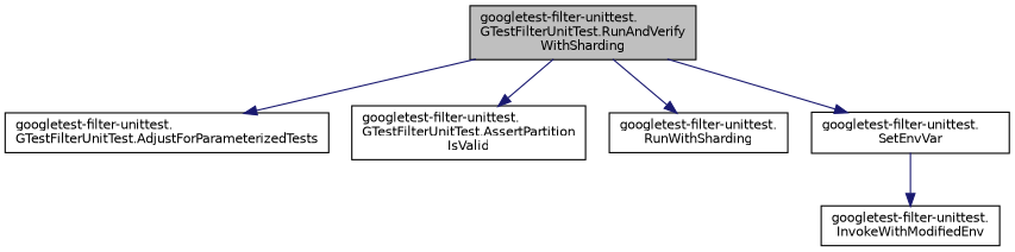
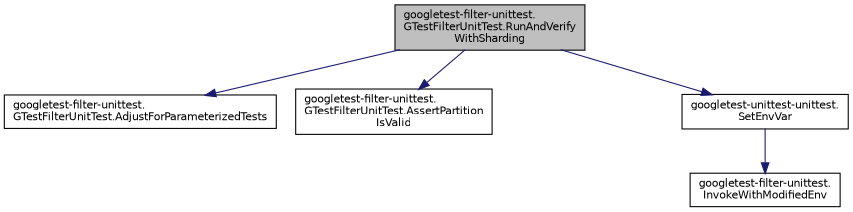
  digraph {
    rankdir=TB
    node [color=black fontname=Helvetica fontsize=10 shape=record]
    edge [color=midnightblue fontname=Helvetica fontsize=10 labelfontname=Helvetica labelfontsize=10 style=solid]
    n1 [fillcolor=grey75 fontcolor=black height=0.2 label="googletest-filter-unittest.\lGTestFilterUnitTest.RunAndVerify\lWithSharding" style=filled width=0.4]
    n2 [height=0.2 label="googletest-filter-unittest.\lGTestFilterUnitTest.AdjustForParameterizedTests" width=0.4]
    n3 [height=0.2 label="googletest-filter-unittest.\lGTestFilterUnitTest.AssertPartition\lIsValid" width=0.4]
-   n4 [height=0.2 label="googletest-filter-unittest.\lRunWithSharding" width=0.4]
-   n5 [height=0.2 label="googletest-filter-unittest.\lSetEnvVar" width=0.4]
+   n5 [height=0.2 label="googletest-unittest-unittest.\lSetEnvVar" width=0.4]
    n6 [height=0.2 label="googletest-filter-unittest.\lInvokeWithModifiedEnv" width=0.4]
    n1 -> n2
    n1 -> n3
-   n1 -> n4
    n1 -> n5
    n5 -> n6
  }
